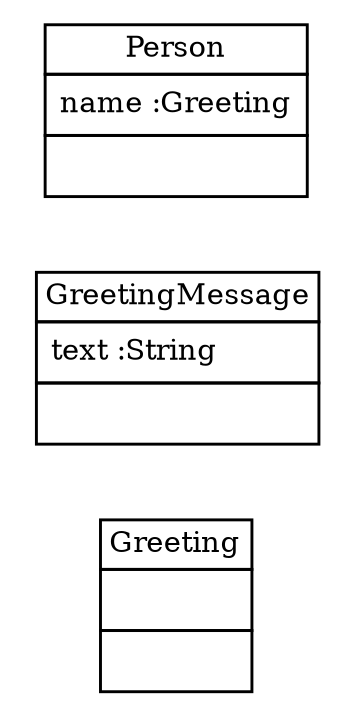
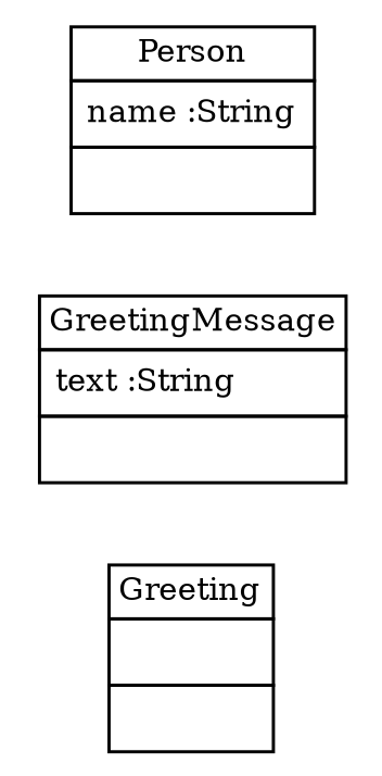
  digraph {
    rankdir=LR
    node [fontsize=10 shape=none]
    n1 [label=<<table border='0' cellborder='1' cellspacing='0'> <tr> <td HREF="../src/org/sdmlib/examples/helloworld/Greeting.java">Greeting</td> </tr> <tr><td><table border='0' cellborder='0' cellspacing='0'> <tr><td> </td></tr> </table></td></tr> <tr><td><table border='0' cellborder='0' cellspacing='0'> <tr><td> </td></tr> </table></td></tr> </table>>]
    n2 [label=<<table border='0' cellborder='1' cellspacing='0'> <tr> <td HREF="../src/org/sdmlib/examples/helloworld/GreetingMessage.java">GreetingMessage</td> </tr> <tr><td><table border='0' cellborder='0' cellspacing='0'> <tr><td align='left'>text :String</td></tr>  </table></td></tr> <tr><td><table border='0' cellborder='0' cellspacing='0'> <tr><td> </td></tr> </table></td></tr> </table>>]
-   n3 [label=<<table border='0' cellborder='1' cellspacing='0'> <tr> <td HREF="../src/org/sdmlib/examples/helloworld/Person.java">Person</td> </tr> <tr><td><table border='0' cellborder='0' cellspacing='0'> <tr><td align='left'>name :Greeting</td></tr>  </table></td></tr> <tr><td><table border='0' cellborder='0' cellspacing='0'> <tr><td> </td></tr> </table></td></tr> </table>>]
+   n3 [label=<<table border='0' cellborder='1' cellspacing='0'> <tr> <td HREF="../src/org/sdmlib/examples/helloworld/Person.java">Person</td> </tr> <tr><td><table border='0' cellborder='0' cellspacing='0'> <tr><td align='left'>name :String</td></tr>  </table></td></tr> <tr><td><table border='0' cellborder='0' cellspacing='0'> <tr><td> </td></tr> </table></td></tr> </table>>]
  }
